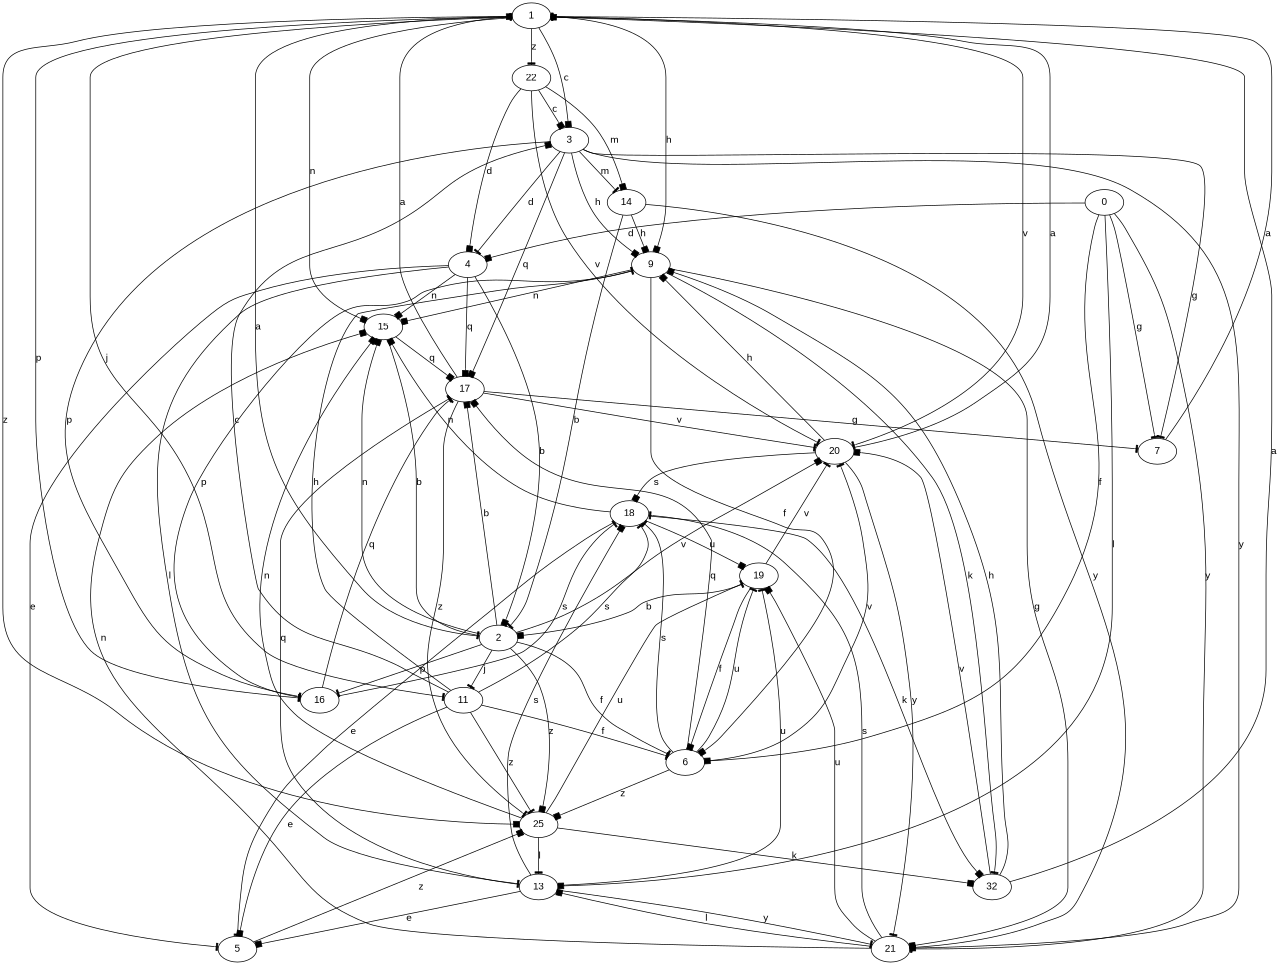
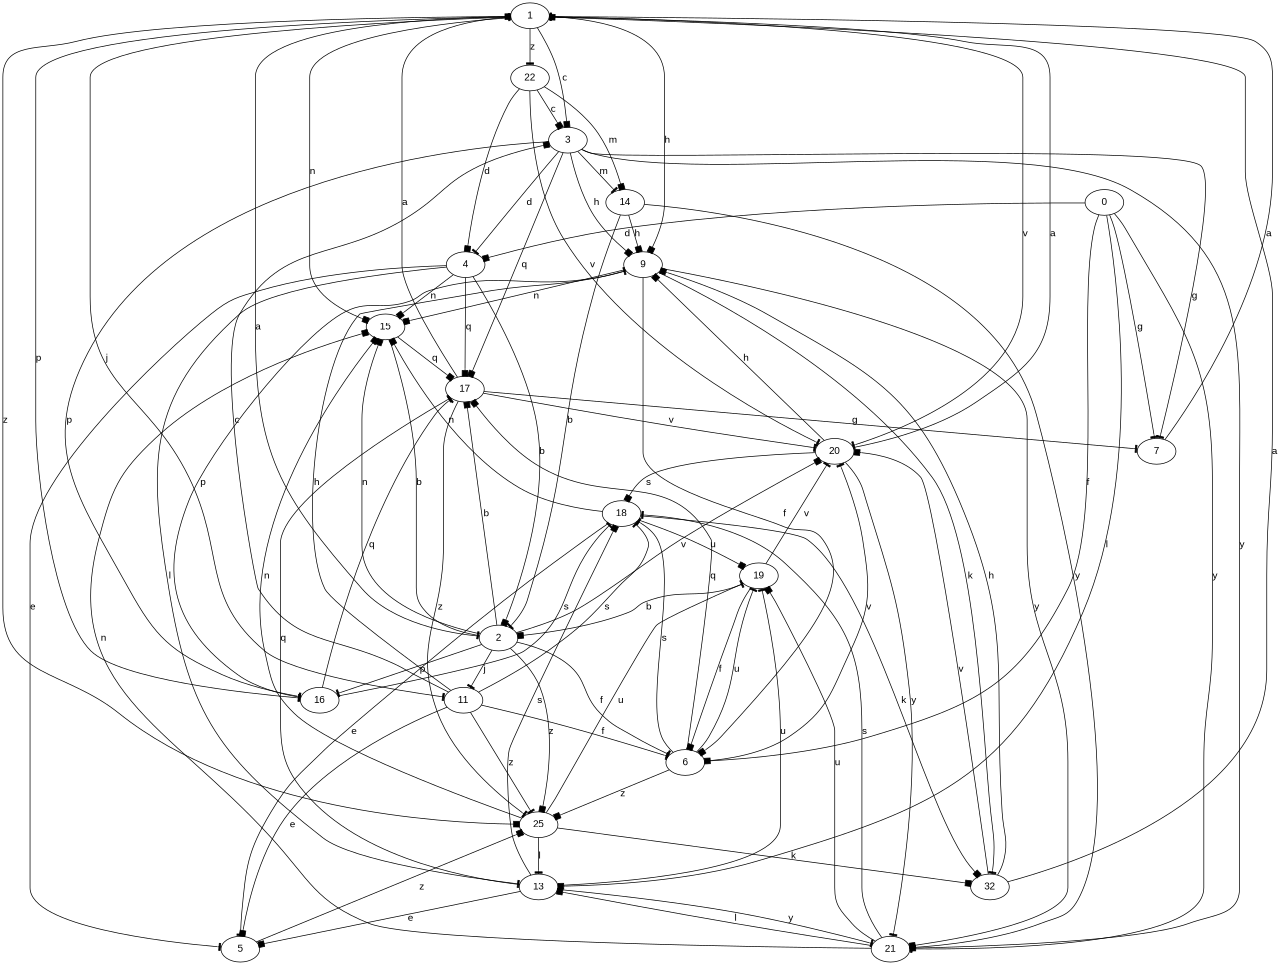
  strict digraph {
    fontname="Liberation Sans"
    node [fontname="Liberation Sans"]
    edge [arrowhead=box fontname="Liberation Sans"]
    1
    3
    9
    11
    15
    16
    20
    22
    25
    4
    7
    14
    17
    21
    6
    n16 [label=32]
    5
    18
    2
    13
    19
    0
    1 -> 3 [label=c]
    1 -> 9 [label=h]
    1 -> 11 [arrowhead=tee label=j]
    1 -> 15 [label=n]
    1 -> 16 [arrowhead=tee label=p]
    1 -> 20 [arrowhead=tee label=v]
    1 -> 22 [arrowhead=tee label=z]
    1 -> 25 [label=z]
    3 -> 9 [label=h]
    3 -> 16 [arrowhead=tee label=p]
    3 -> 4 [arrowhead=tee label=d]
    3 -> 7 [arrowhead=tee label=g]
    3 -> 14 [arrowhead=tee label=m]
    3 -> 17 [label=q]
    3 -> 21 [label=y]
    9 -> 15 [label=n]
    9 -> 16 [arrowhead=tee label=p]
-   9 -> 21 [label=g]
+   9 -> 21 [label=y]
    9 -> 6 [label=f]
    9 -> n16 [arrowhead=tee label=k]
    11 -> 3 [label=c]
    11 -> 9 [arrowhead=tee label=h]
    11 -> 25 [arrowhead=tee label=z]
    11 -> 6 [arrowhead=tee label=f]
    11 -> 5 [label=e]
    11 -> 18 [arrowhead=tee label=s]
    15 -> 17 [label=q]
    15 -> 2 [arrowhead=tee label=b]
    16 -> 17 [arrowhead=tee label=q]
    16 -> 18 [arrowhead=tee label=s]
    20 -> 1 [arrowhead=tee label=a]
    20 -> 9 [label=h]
    20 -> 21 [arrowhead=tee label=y]
    20 -> 18 [label=s]
    22 -> 3 [label=c]
    22 -> 20 [arrowhead=tee label=v]
    22 -> 4 [label=d]
    22 -> 14 [label=m]
    25 -> 15 [label=n]
    25 -> n16 [label=k]
    25 -> 13 [arrowhead=tee label=l]
    25 -> 19 [arrowhead=tee label=u]
    4 -> 15 [label=n]
    4 -> 17 [label=q]
    4 -> 5 [arrowhead=tee label=e]
    4 -> 2 [label=b]
    4 -> 13 [arrowhead=tee label=l]
    7 -> 1 [arrowhead=tee label=a]
    14 -> 9 [label=h]
    14 -> 21 [arrowhead=tee label=y]
    14 -> 2 [arrowhead=tee label=b]
    17 -> 1 [arrowhead=tee label=a]
    17 -> 20 [arrowhead=tee label=v]
    17 -> 25 [arrowhead=tee label=z]
    17 -> 7 [arrowhead=tee label=g]
    21 -> 15 [label=n]
    21 -> 18 [arrowhead=tee label=s]
    21 -> 13 [label=l]
    21 -> 19 [label=u]
    6 -> 20 [arrowhead=tee label=v]
    6 -> 25 [label=z]
    6 -> 17 [label=q]
    6 -> 18 [arrowhead=tee label=s]
    6 -> 19 [arrowhead=tee label=u]
    n16 -> 1 [label=a]
    n16 -> 9 [label=h]
    n16 -> 20 [label=v]
    5 -> 25 [label=z]
    18 -> 15 [label=n]
    18 -> n16 [label=k]
    18 -> 5 [arrowhead=tee label=e]
    18 -> 19 [label=u]
    2 -> 1 [label=a]
    2 -> 11 [arrowhead=tee label=j]
    2 -> 15 [label=n]
    2 -> 16 [arrowhead=tee label=p]
    2 -> 20 [label=v]
    2 -> 25 [label=z]
    2 -> 17 [label=b]
    2 -> 6 [arrowhead=tee label=f]
    13 -> 17 [arrowhead=tee label=q]
    13 -> 21 [arrowhead=tee label=y]
    13 -> 5 [label=e]
    13 -> 18 [label=s]
    13 -> 19 [arrowhead=tee label=u]
    19 -> 20 [arrowhead=tee label=v]
    19 -> 6 [label=f]
    19 -> 2 [label=b]
    0 -> 4 [label=d]
    0 -> 7 [arrowhead=tee label=g]
    0 -> 21 [arrowhead=tee label=y]
    0 -> 6 [label=f]
    0 -> 13 [label=l]
  }
